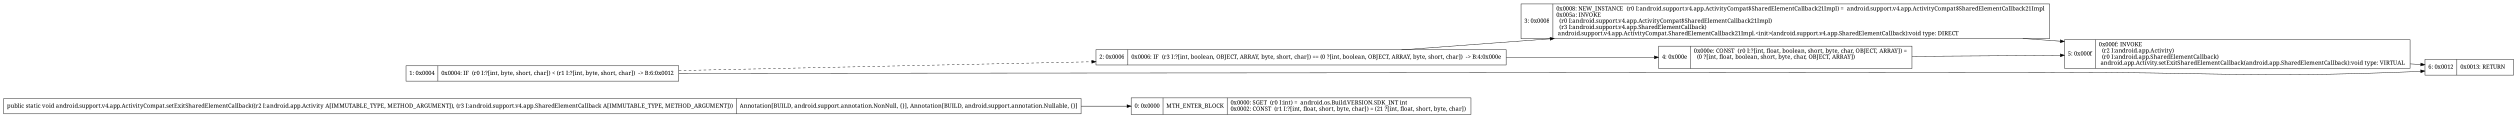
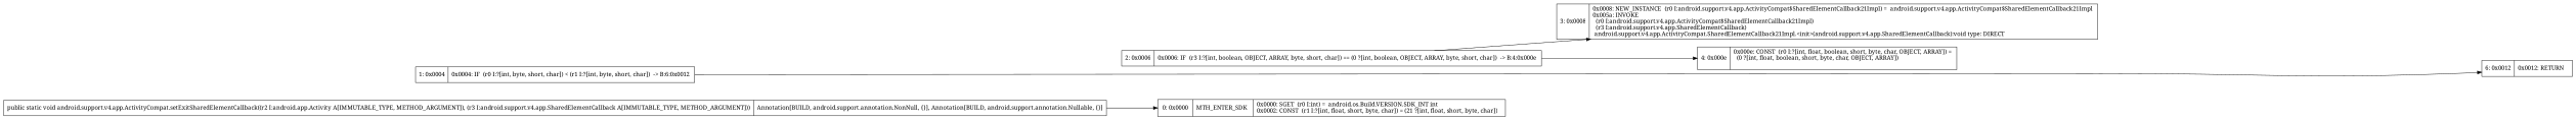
  digraph {
    fontname="Noto Serif"
    rankdir=LR
    node [fontname="Noto Serif" shape=record]
    edge [fontname="Noto Serif"]
-   n1 [label="{0\:\ 0x0000|MTH_ENTER_BLOCK\l|0x0000: SGET  (r0 I:int) =  android.os.Build.VERSION.SDK_INT int \l0x0002: CONST  (r1 I:?[int, float, short, byte, char]) = (21 ?[int, float, short, byte, char]) \l}"]
+   n1 [label="{0\:\ 0x0000|MTH_ENTER_SDK\l|0x0000: SGET  (r0 I:int) =  android.os.Build.VERSION.SDK_INT int \l0x0002: CONST  (r1 I:?[int, float, short, byte, char]) = (21 ?[int, float, short, byte, char]) \l}"]
    n2 [label="{1\:\ 0x0004|0x0004: IF  (r0 I:?[int, byte, short, char]) \< (r1 I:?[int, byte, short, char])  \-\> B:6:0x0012 \l}"]
    n3 [label="{2\:\ 0x0006|0x0006: IF  (r3 I:?[int, boolean, OBJECT, ARRAY, byte, short, char]) == (0 ?[int, boolean, OBJECT, ARRAY, byte, short, char])  \-\> B:4:0x000e \l}"]
-   n4 [label="{6\:\ 0x0012|0x0013: RETURN   \l}"]
+   n4 [label="{6\:\ 0x0012|0x0012: RETURN   \l}"]
    n5 [label="{3\:\ 0x0008|0x0008: NEW_INSTANCE  (r0 I:android.support.v4.app.ActivityCompat$SharedElementCallback21Impl) =  android.support.v4.app.ActivityCompat$SharedElementCallback21Impl \l0x005a: INVOKE  \l  (r0 I:android.support.v4.app.ActivityCompat$SharedElementCallback21Impl)\l  (r3 I:android.support.v4.app.SharedElementCallback)\l android.support.v4.app.ActivityCompat.SharedElementCallback21Impl.\<init\>(android.support.v4.app.SharedElementCallback):void type: DIRECT \l}"]
    n6 [label="{4\:\ 0x000e|0x000e: CONST  (r0 I:?[int, float, boolean, short, byte, char, OBJECT, ARRAY]) = \l  (0 ?[int, float, boolean, short, byte, char, OBJECT, ARRAY])\l \l}"]
-   n7 [label="{5\:\ 0x000f|0x000f: INVOKE  \l  (r2 I:android.app.Activity)\l  (r0 I:android.app.SharedElementCallback)\l android.app.Activity.setExitSharedElementCallback(android.app.SharedElementCallback):void type: VIRTUAL \l}"]
    n8 [label="{public static void android.support.v4.app.ActivityCompat.setExitSharedElementCallback((r2 I:android.app.Activity A[IMMUTABLE_TYPE, METHOD_ARGUMENT]), (r3 I:android.support.v4.app.SharedElementCallback A[IMMUTABLE_TYPE, METHOD_ARGUMENT]))  | Annotation[BUILD, android.support.annotation.NonNull, \{\}], Annotation[BUILD, android.support.annotation.Nullable, \{\}]\l}"]
-   n2 -> n3 [style=dashed]
    n2 -> n4
    n3 -> n5 [style=solid]
    n3 -> n6
-   n5 -> n7
-   n6 -> n7
-   n7 -> n4
    n8 -> n1
  }
